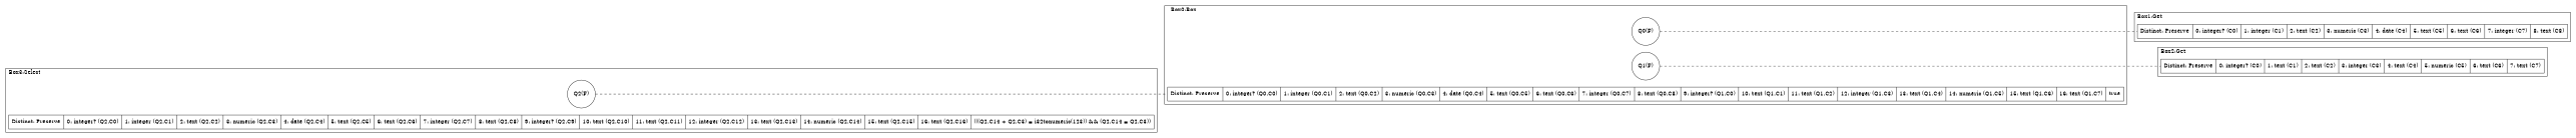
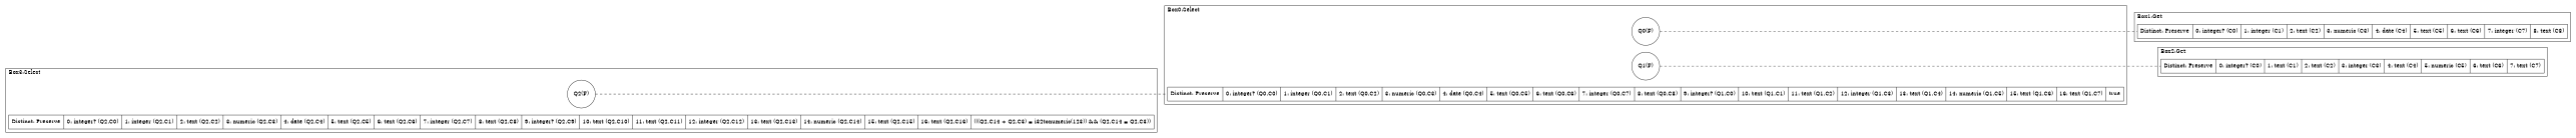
  digraph {
    compound=true
    labeljust=l
    rankdir=LR
    node [shape=record]
    edge [arrowhead=none style=dashed]
    n1 [label="Q2(F)" shape=circle]
    n2 [label="{ Distinct: Preserve| 0: integer? (Q2.C0)| 1: integer (Q2.C1)| 2: text (Q2.C2)| 3: numeric (Q2.C3)| 4: date (Q2.C4)| 5: text (Q2.C5)| 6: text (Q2.C6)| 7: integer (Q2.C7)| 8: text (Q2.C8)| 9: integer? (Q2.C9)| 10: text (Q2.C10)| 11: text (Q2.C11)| 12: integer (Q2.C12)| 13: text (Q2.C13)| 14: numeric (Q2.C14)| 15: text (Q2.C15)| 16: text (Q2.C16)| (((Q2.C14 + Q2.C3) = i32tonumeric(123)) && (Q2.C14 = Q2.C3)) }"]
    n3 [label="Q0(F)" shape=circle]
    n4 [label="Q1(F)" shape=circle]
    n5 [label="{ Distinct: Preserve| 0: integer? (Q0.C0)| 1: integer (Q0.C1)| 2: text (Q0.C2)| 3: numeric (Q0.C3)| 4: date (Q0.C4)| 5: text (Q0.C5)| 6: text (Q0.C6)| 7: integer (Q0.C7)| 8: text (Q0.C8)| 9: integer? (Q1.C0)| 10: text (Q1.C1)| 11: text (Q1.C2)| 12: integer (Q1.C3)| 13: text (Q1.C4)| 14: numeric (Q1.C5)| 15: text (Q1.C6)| 16: text (Q1.C7)| true }"]
    n6 [label="{ Distinct: Preserve| 0: integer? (C0)| 1: integer (C1)| 2: text (C2)| 3: numeric (C3)| 4: date (C4)| 5: text (C5)| 6: text (C6)| 7: integer (C7)| 8: text (C8) }"]
    n7 [label="{ Distinct: Preserve| 0: integer? (C0)| 1: text (C1)| 2: text (C2)| 3: integer (C3)| 4: text (C4)| 5: numeric (C5)| 6: text (C6)| 7: text (C7) }"]
    subgraph cluster_1 {
      label="Box3:Select"
      n2
      subgraph sub_2 {
        label="Box3:Select"
        rank=same
        n1
      }
    }
    subgraph cluster_3 {
-     label="Box0:Box"
+     label="Box0:Select"
      n5
      subgraph sub_4 {
        label="Box0:Select"
        rank=same
        n3
        n4
      }
    }
    subgraph cluster_5 {
      label="Box1:Get"
      n6
      subgraph sub_6 {
        label="Box1:Get"
        rank=same
      }
    }
    subgraph cluster_7 {
      label="Box2:Get"
      n7
      subgraph sub_8 {
        label="Box2:Get"
        rank=same
      }
    }
    n1 -> n5
    n3 -> n6
    n4 -> n7
  }
